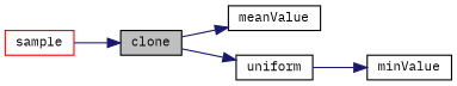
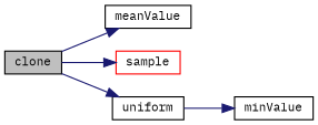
  digraph {
    fontname="IBM Plex Mono"
    rankdir=LR
    node [color=black fontname="IBM Plex Mono" fontsize=10 shape=record]
    edge [color=midnightblue fontname="IBM Plex Mono" fontsize=10 labelfontname=FreeSans labelfontsize=10 style=solid]
    n1 [fillcolor=grey75 fontcolor=black height=0.2 label=clone style=filled width=0.4]
    n2 [height=0.2 label=meanValue width=0.4]
    n3 [color=red height=0.2 label=sample width=0.4]
    n4 [height=0.2 label=uniform width=0.4]
    n5 [height=0.2 label=minValue width=0.4]
    n1 -> n2
-   n3 -> n1
+   n1 -> n3
    n1 -> n4
    n4 -> n5
  }
